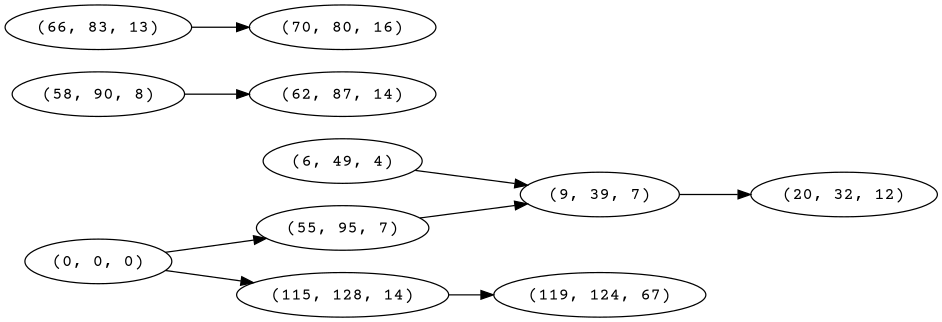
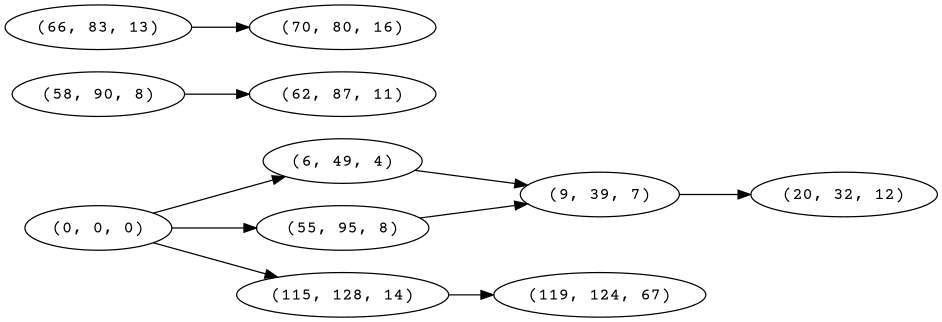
  digraph {
    fontname="Courier Prime"
    rankdir=LR
    node [fontname="Courier Prime"]
    edge [fontname="Courier Prime"]
    n1 [label="(6, 49, 4)"]
    "(0, 0, 0)"
-   "(55, 95, 7)"
+   "(55, 95, 7)" [label="(55, 95, 8)"]
    "(115, 128, 14)"
    "(9, 39, 7)"
    n6 [label="(119, 124, 67)"]
    "(20, 32, 12)"
    "(58, 90, 8)"
-   "(62, 87, 11)" [label="(62, 87, 14)"]
+   "(62, 87, 11)"
    "(66, 83, 13)"
    "(70, 80, 16)"
    n1 -> "(9, 39, 7)"
+   "(0, 0, 0)" -> n1
    "(0, 0, 0)" -> "(55, 95, 7)"
    "(0, 0, 0)" -> "(115, 128, 14)"
    "(55, 95, 7)" -> "(9, 39, 7)"
    "(115, 128, 14)" -> n6
    "(9, 39, 7)" -> "(20, 32, 12)"
    "(58, 90, 8)" -> "(62, 87, 11)"
    "(66, 83, 13)" -> "(70, 80, 16)"
  }
